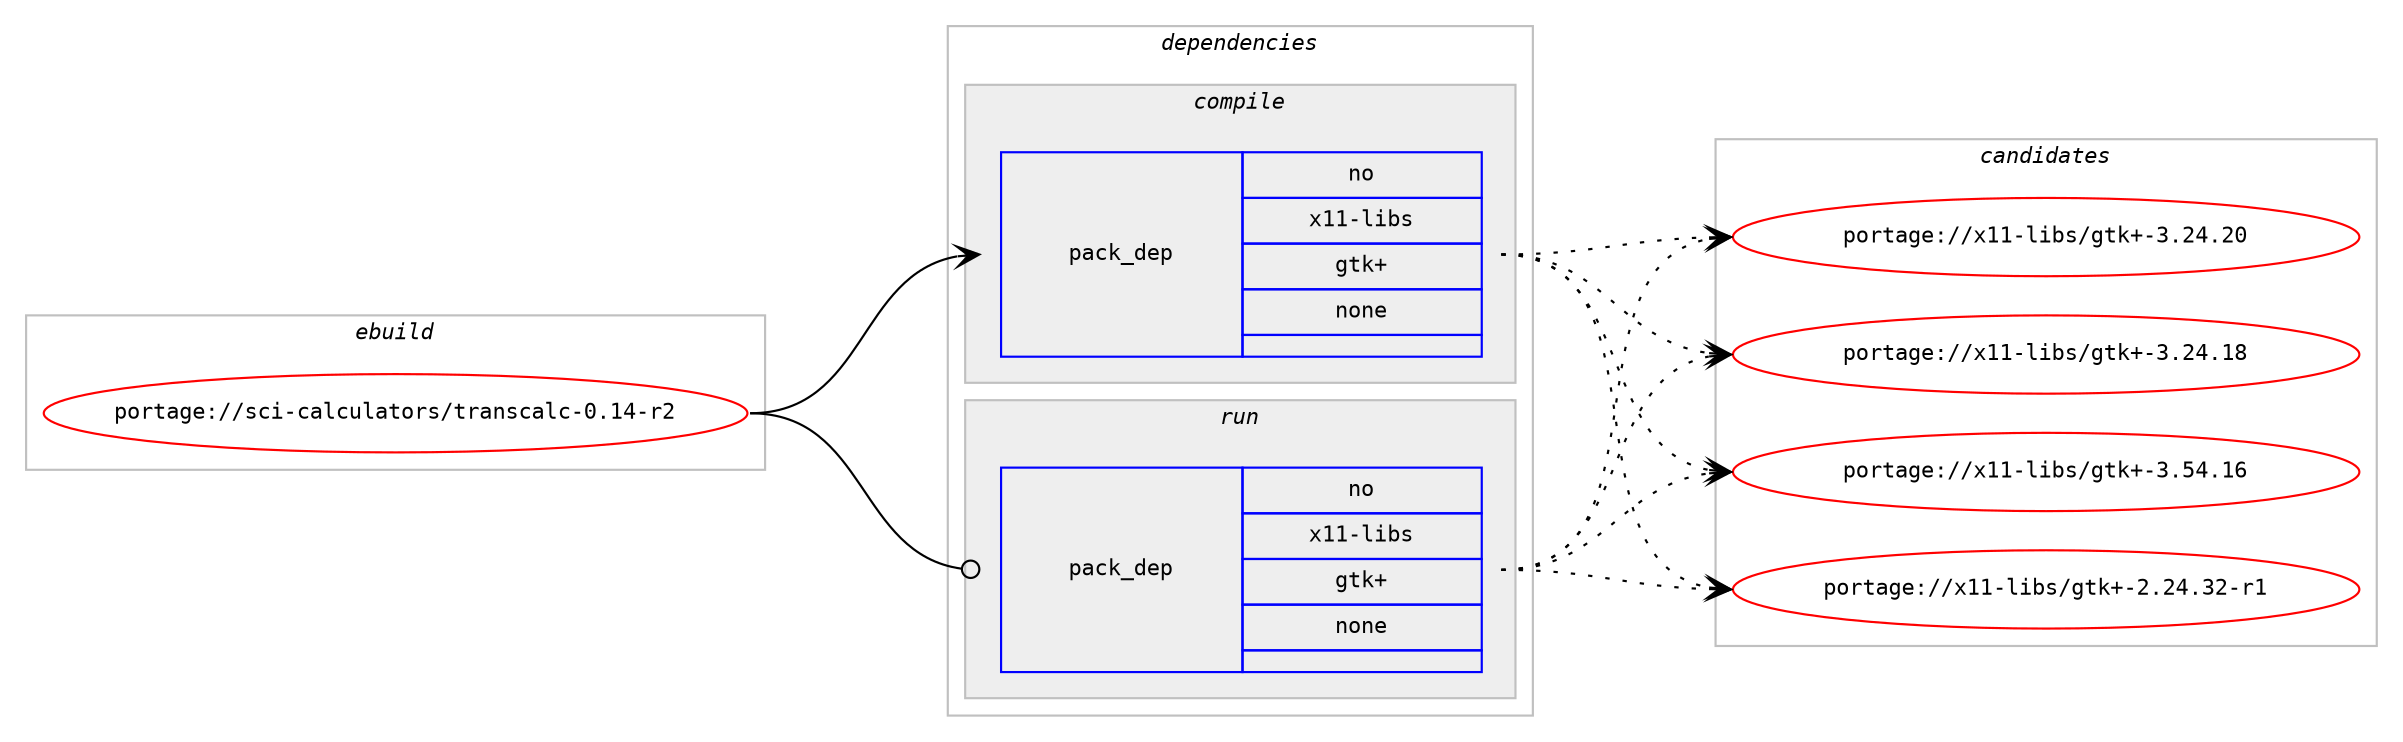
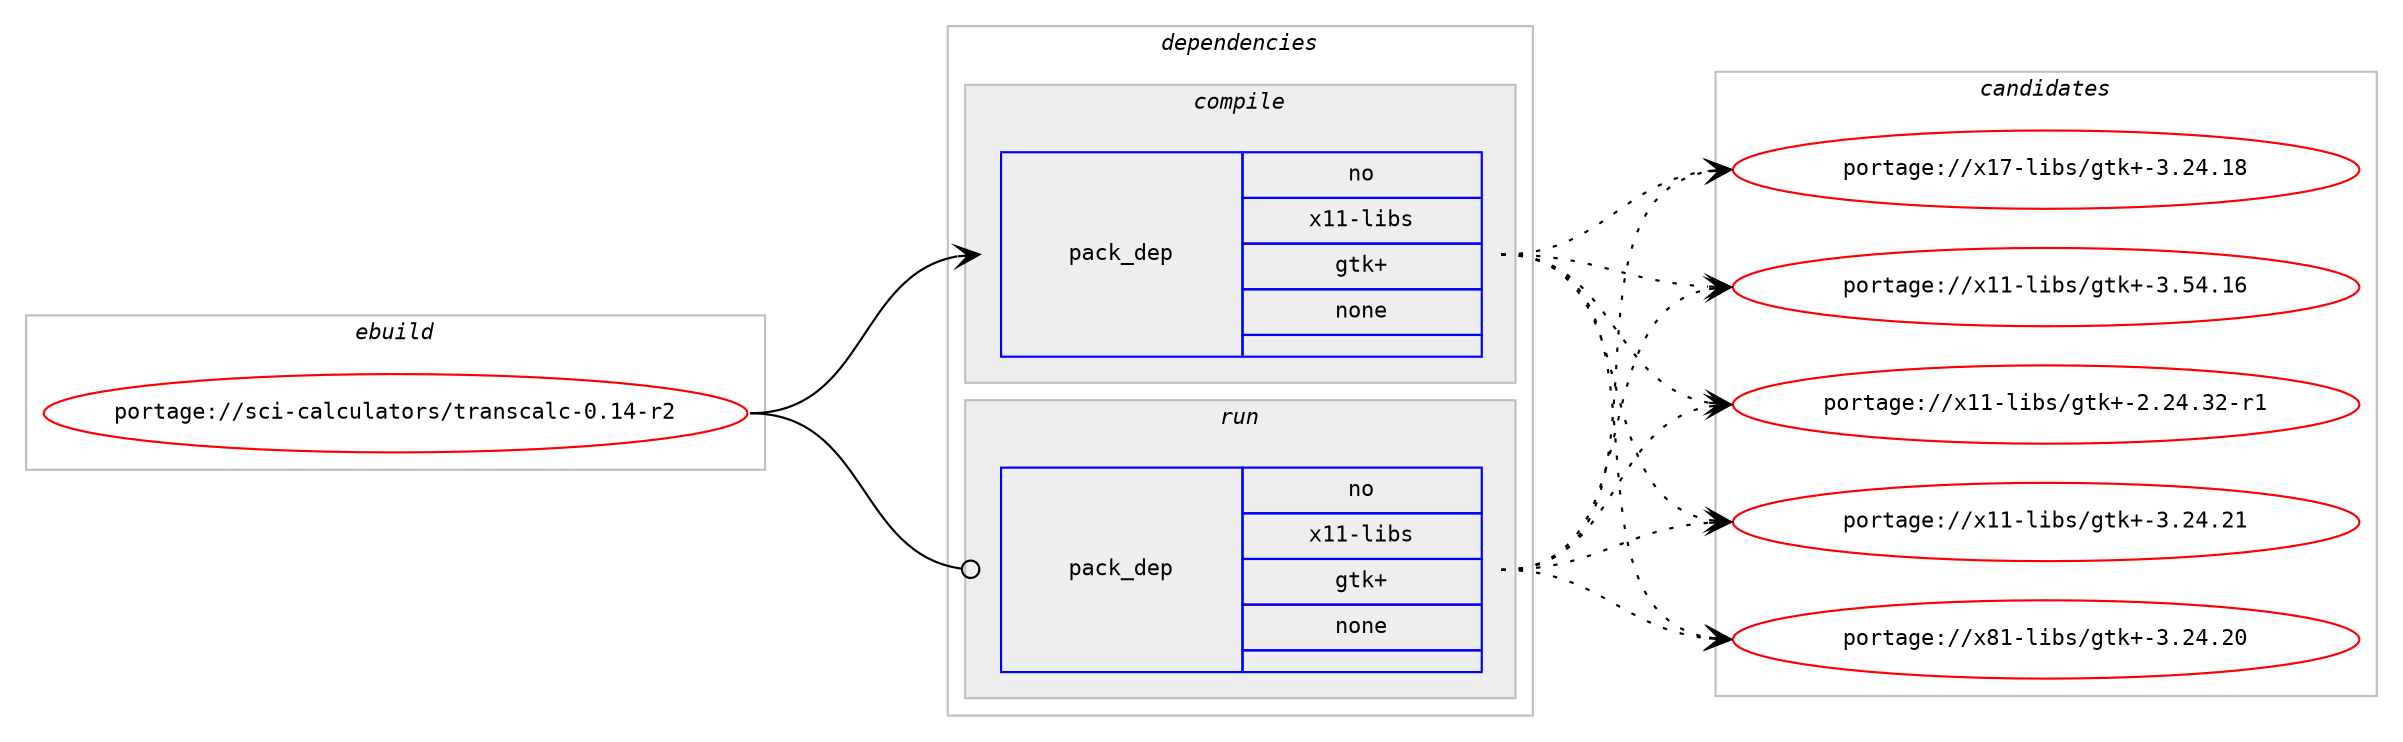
  digraph {
    compound=true
    concentrate=true
    fontname="DejaVu Sans Mono"
    fontsize=10
    newrank=true
    rankdir=LR
    ranksep=1.5
    node [color=red fontname="DejaVu Sans Mono" fontsize=10]
    edge [arrowhead=vee fontname="DejaVu Sans Mono" headport=w style=dotted tailport=e weight=100]
    n1 [label="portage://sci-calculators/transcalc-0.14-r2" width=4]
    n2 [color=blue label=<<TABLE BORDER="0" CELLBORDER="1" CELLSPACING="0" CELLPADDING="4" WIDTH="220"><TR><TD ROWSPAN="6" CELLPADDING="30">pack_dep</TD></TR><TR><TD WIDTH="110">no</TD></TR><TR><TD>x11-libs</TD></TR><TR><TD>gtk+</TD></TR><TR><TD>none</TD></TR><TR><TD></TD></TR></TABLE>> shape=none]
    n3 [color=blue label=<<TABLE BORDER="0" CELLBORDER="1" CELLSPACING="0" CELLPADDING="4" WIDTH="220"><TR><TD ROWSPAN="6" CELLPADDING="30">pack_dep</TD></TR><TR><TD WIDTH="110">no</TD></TR><TR><TD>x11-libs</TD></TR><TR><TD>gtk+</TD></TR><TR><TD>none</TD></TR><TR><TD></TD></TR></TABLE>> shape=none]
-   n5 [label="portage://x11-libs/gtk+-3.24.20" width=4]
-   n6 [label="portage://x11-libs/gtk+-3.24.18" width=4]
+   n4 [label="portage://x11-libs/gtk+-3.24.21" width=4]
+   n5 [label="portage://x81-libs/gtk+-3.24.20" width=4]
+   n6 [label="portage://x17-libs/gtk+-3.24.18" width=4]
    n7 [label="portage://x11-libs/gtk+-3.54.16" width=4]
    n8 [label="portage://x11-libs/gtk+-2.24.32-r1" width=4]
    subgraph cluster_1 {
      color=gray
      label=<<i>ebuild</i>>
      rank=same
      n1
    }
    subgraph cluster_2 {
      color=gray
      label=<<i>dependencies</i>>
      subgraph cluster_3 {
        color=gray
        fillcolor="#eeeeee"
        label=<<i>compile</i>>
        style=filled
        subgraph sub_4 {
          color=gray
          fillcolor="#eeeeee"
          label=<<i>compile</i>>
          style=filled
          n2
        }
      }
      subgraph cluster_5 {
        color=gray
        fillcolor="#eeeeee"
        label=<<i>compile and run</i>>
        style=filled
      }
      subgraph cluster_6 {
        color=gray
        fillcolor="#eeeeee"
        label=<<i>run</i>>
        style=filled
        subgraph sub_7 {
          color=gray
          fillcolor="#eeeeee"
          label=<<i>run</i>>
          style=filled
          n3
        }
      }
    }
    subgraph cluster_8 {
      color=gray
      label=<<i>candidates</i>>
      rank=same
      subgraph sub_9 {
        color=black
        label=<<i>candidates</i>>
        nodesep=1
        rank=same
+       n4
        n5
        n6
        n7
        n8
      }
      subgraph sub_10 {
        color=black
        label=<<i>candidates</i>>
        nodesep=1
        rank=same
+       n4
        n5
        n6
        n7
        n8
      }
    }
    n1 -> n2 [style=solid weight=20]
    n1 -> n3 [arrowhead=odot style=solid weight=20]
+   n2 -> n4
    n2 -> n5
    n2 -> n6
    n2 -> n7
    n2 -> n8
+   n3 -> n4
    n3 -> n5
    n3 -> n6
    n3 -> n7
    n3 -> n8
  }
